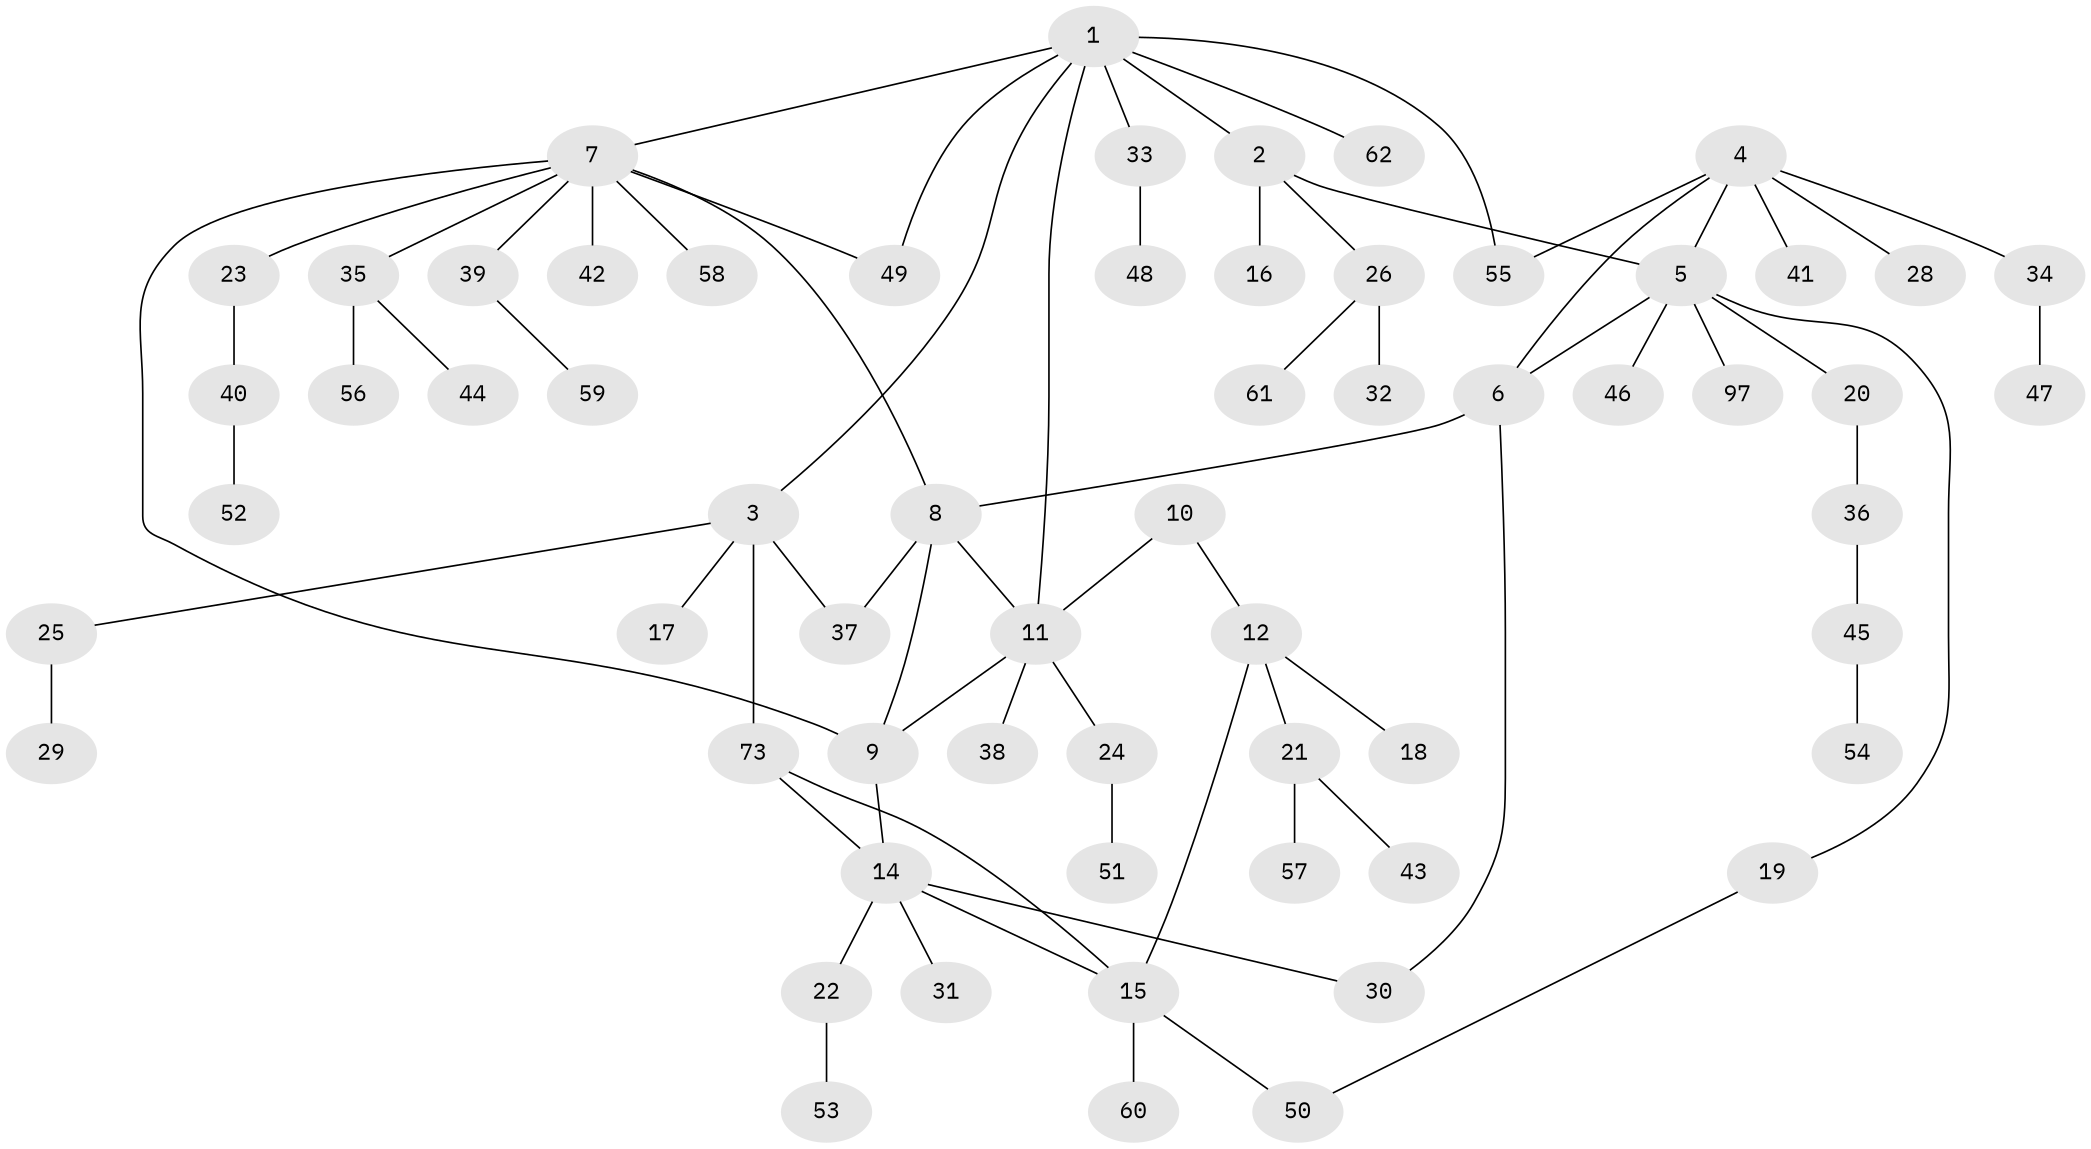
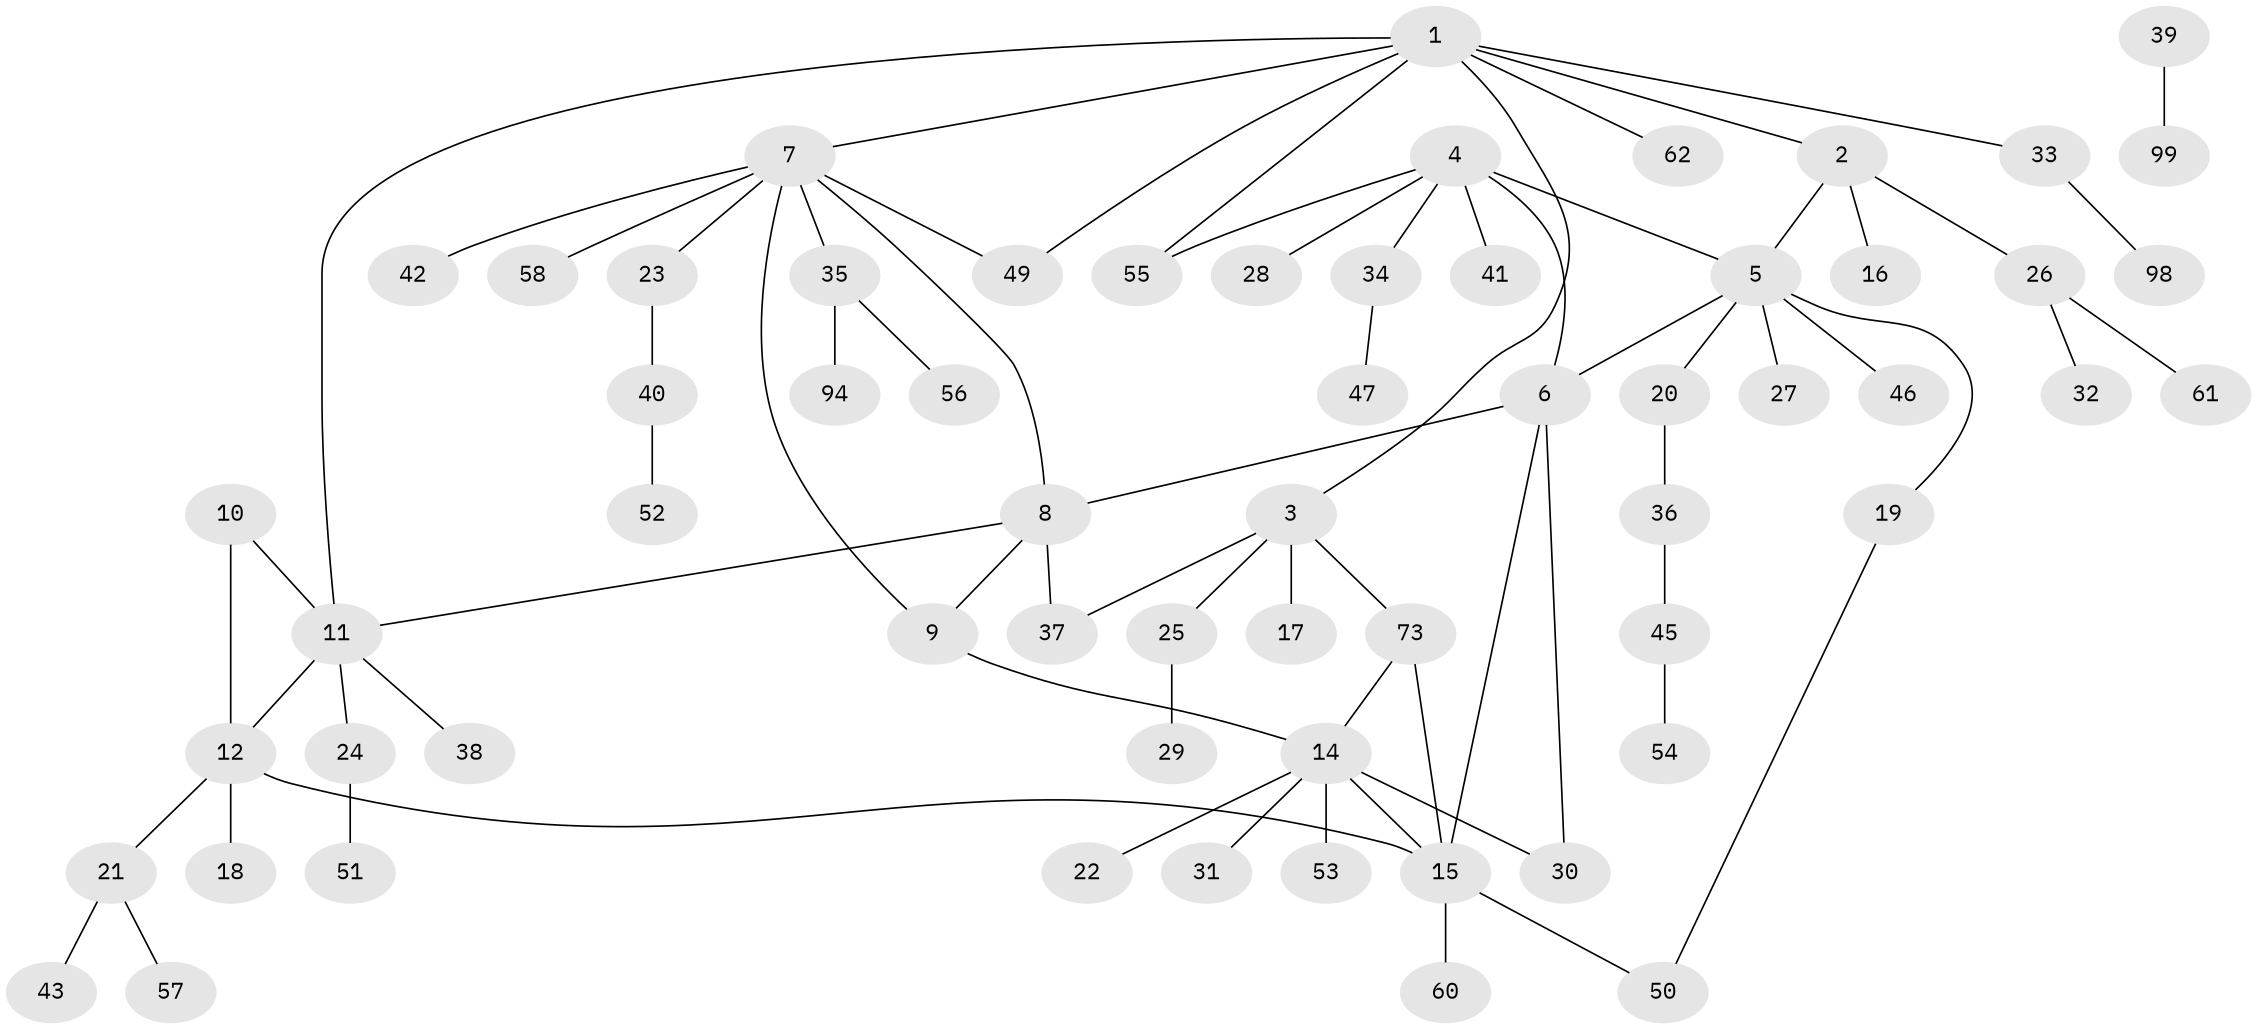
  graph {
    fontname="IBM Plex Mono"
    node [color=gray90 fontname="IBM Plex Mono" style=filled]
    edge [fontname="IBM Plex Mono"]
    1
    2
    3
    7
    11
    33
    49
    55
    62
    5
    16
    26
    n13 [label=73]
    17
    25
    37
    8
    9
    23
    35
    39
    42
    58
    12
    24
    38
-   48
+   48 [label=98]
    6
    19
    20
-   27 [label=97]
+   27
    46
    32
    61
    15
    14
    29
    4
    28
    34
    41
    30
    47
    50
    36
    60
    40
-   44
+   44 [label=94]
    56
-   59
+   59 [label=99]
    22
    31
    53
    10
    18
    21
    51
    43
    57
    45
    52
    54
    1 -- 2
    1 -- 3
    1 -- 7
    1 -- 11
    1 -- 33
    1 -- 49
    1 -- 55
    1 -- 62
    2 -- 5
    2 -- 16
    2 -- 26
    3 -- n13
    3 -- 17
    3 -- 25
    3 -- 37
    7 -- 49
    7 -- 8
    7 -- 9
    7 -- 23
    7 -- 35
-   7 -- 39
    7 -- 42
    7 -- 58
-   11 -- 9
+   11 -- 12
    11 -- 24
    11 -- 38
    33 -- 48
    5 -- 6
    5 -- 19
    5 -- 20
    5 -- 27
    5 -- 46
    26 -- 32
    26 -- 61
    n13 -- 15
    n13 -- 14
    25 -- 29
    8 -- 11
    8 -- 37
    8 -- 9
    9 -- 14
    23 -- 40
    35 -- 44
    35 -- 56
    39 -- 59
    12 -- 15
    12 -- 18
    12 -- 21
    24 -- 51
    6 -- 8
+   6 -- 15
    6 -- 30
    19 -- 50
    20 -- 36
    15 -- 50
    15 -- 60
    14 -- 15
    14 -- 30
    14 -- 22
    14 -- 31
-   22 -- 53
+   14 -- 53
    4 -- 55
    4 -- 5
    4 -- 6
    4 -- 28
    4 -- 34
    4 -- 41
    34 -- 47
    36 -- 45
    40 -- 52
    10 -- 11
    10 -- 12
    21 -- 43
    21 -- 57
    45 -- 54
  }
